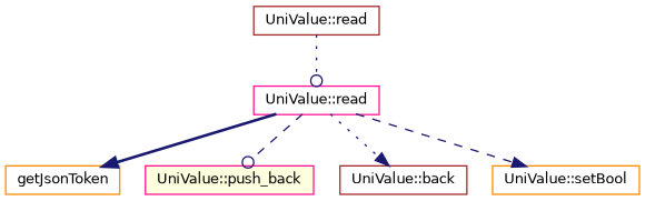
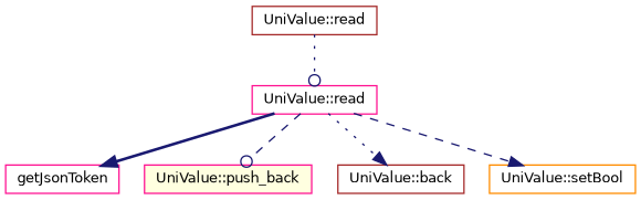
  digraph {
    rankdir=TB
    node [color=brown fillcolor=white fontname=Helvetica fontsize=10 shape=record style=filled]
    edge [arrowhead=normal color=midnightblue fontname=Helvetica fontsize=10 labelfontname=Helvetica labelfontsize=10 style=dotted]
    n1 [fontcolor=black height=0.2 label="UniValue::read" width=0.4]
    n2 [color=deeppink height=0.2 label="UniValue::read" width=0.4]
-   n3 [color=darkorange height=0.2 label=getJsonToken width=0.4]
+   n3 [color=deeppink height=0.2 label=getJsonToken width=0.4]
    n4 [color=deeppink fillcolor=lightyellow height=0.2 label="UniValue::push_back" width=0.4]
    n5 [height=0.2 label="UniValue::back" width=0.4]
    n6 [color=darkorange height=0.2 label="UniValue::setBool" width=0.4]
    n1 -> n2 [arrowhead=odot]
    n2 -> n3 [style=bold]
    n2 -> n4 [arrowhead=odot style=dashed]
    n2 -> n5
    n2 -> n6 [style=dashed]
  }
